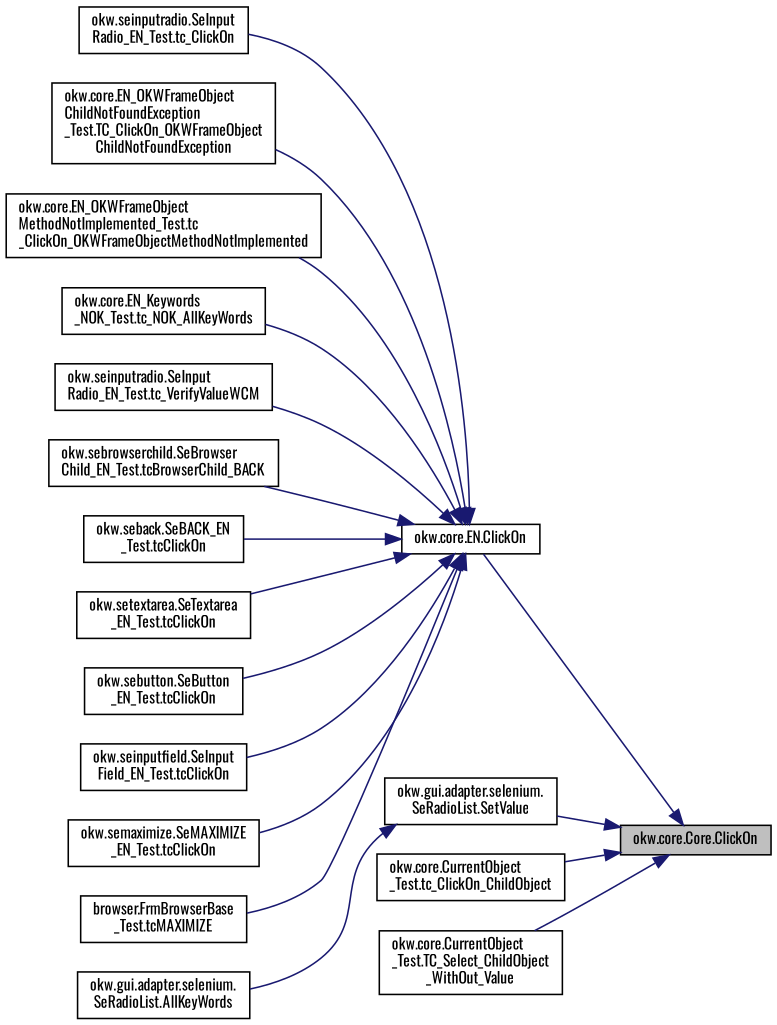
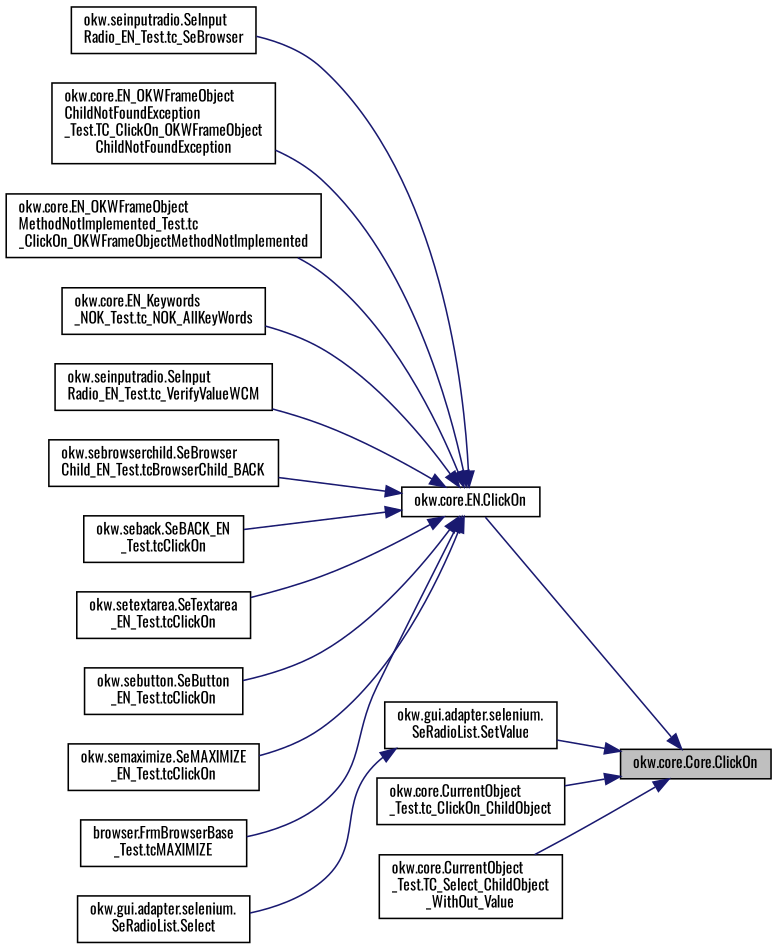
  digraph {
    fontname=Oswald
    rankdir=RL
    node [color=black fillcolor=white fontname=Oswald fontsize=10 shape=record style=filled]
    edge [color=midnightblue dir=back fontname=Oswald fontsize=10 labelfontname=Helvetica labelfontsize=10 style=solid]
    n1 [fillcolor=grey75 fontcolor=black height=0.2 label="okw.core.Core.ClickOn" width=0.4]
    n2 [height=0.2 label="okw.core.EN.ClickOn" width=0.4]
    n3 [height=0.2 label="okw.gui.adapter.selenium.\lSeRadioList.SetValue" width=0.4]
    n4 [height=0.2 label="okw.core.CurrentObject\l_Test.tc_ClickOn_ChildObject" width=0.4]
    n5 [height=0.2 label="okw.core.CurrentObject\l_Test.TC_Select_ChildObject\l_WithOut_Value" width=0.4]
-   n6 [height=0.2 label="okw.seinputradio.SeInput\lRadio_EN_Test.tc_ClickOn" width=0.4]
+   n6 [height=0.2 label="okw.seinputradio.SeInput\lRadio_EN_Test.tc_SeBrowser" width=0.4]
    n7 [height=0.2 label="okw.core.EN_OKWFrameObject\lChildNotFoundException\l_Test.TC_ClickOn_OKWFrameObject\lChildNotFoundException" width=0.4]
    n8 [height=0.2 label="okw.core.EN_OKWFrameObject\lMethodNotImplemented_Test.tc\l_ClickOn_OKWFrameObjectMethodNotImplemented" width=0.4]
    n9 [height=0.2 label="okw.core.EN_Keywords\l_NOK_Test.tc_NOK_AllKeyWords" width=0.4]
    n10 [height=0.2 label="okw.seinputradio.SeInput\lRadio_EN_Test.tc_VerifyValueWCM" width=0.4]
    n11 [height=0.2 label="okw.sebrowserchild.SeBrowser\lChild_EN_Test.tcBrowserChild_BACK" width=0.4]
    n12 [height=0.2 label="okw.seback.SeBACK_EN\l_Test.tcClickOn" width=0.4]
    n13 [height=0.2 label="okw.setextarea.SeTextarea\l_EN_Test.tcClickOn" width=0.4]
    n14 [height=0.2 label="okw.sebutton.SeButton\l_EN_Test.tcClickOn" width=0.4]
-   n15 [height=0.2 label="okw.seinputfield.SeInput\lField_EN_Test.tcClickOn" width=0.4]
    n16 [height=0.2 label="okw.semaximize.SeMAXIMIZE\l_EN_Test.tcClickOn" width=0.4]
    n17 [height=0.2 label="browser.FrmBrowserBase\l_Test.tcMAXIMIZE" width=0.4]
-   n18 [height=0.2 label="okw.gui.adapter.selenium.\lSeRadioList.AllKeyWords" width=0.4]
+   n18 [height=0.2 label="okw.gui.adapter.selenium.\lSeRadioList.Select" width=0.4]
    n1 -> n2
    n1 -> n3
    n1 -> n4
    n1 -> n5
    n2 -> n6
    n2 -> n7
    n2 -> n8
    n2 -> n9
    n2 -> n10
    n2 -> n11
    n2 -> n12
    n2 -> n13
    n2 -> n14
-   n2 -> n15
    n2 -> n16
    n2 -> n17
    n3 -> n18
  }
